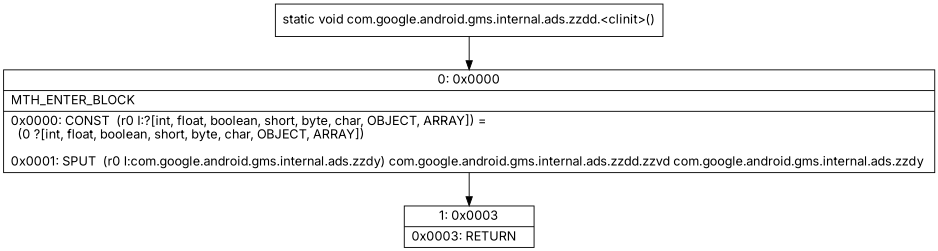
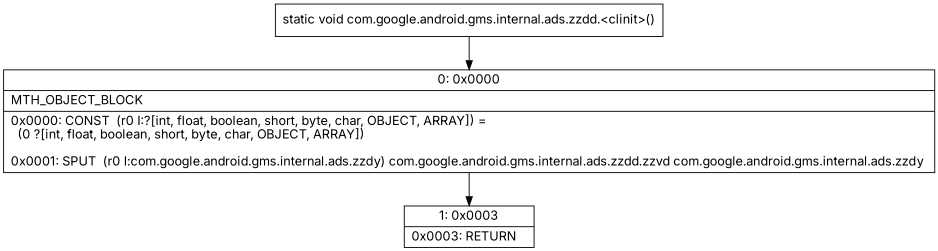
  digraph {
    fontname=Inter
    node [shape=record fontname=Inter]
    edge [fontname=Inter]
-   n1 [label="{0\:\ 0x0000|MTH_ENTER_BLOCK\l|0x0000: CONST  (r0 I:?[int, float, boolean, short, byte, char, OBJECT, ARRAY]) = \l  (0 ?[int, float, boolean, short, byte, char, OBJECT, ARRAY])\l \l0x0001: SPUT  (r0 I:com.google.android.gms.internal.ads.zzdy) com.google.android.gms.internal.ads.zzdd.zzvd com.google.android.gms.internal.ads.zzdy \l}"]
+   n1 [label="{0\:\ 0x0000|MTH_OBJECT_BLOCK\l|0x0000: CONST  (r0 I:?[int, float, boolean, short, byte, char, OBJECT, ARRAY]) = \l  (0 ?[int, float, boolean, short, byte, char, OBJECT, ARRAY])\l \l0x0001: SPUT  (r0 I:com.google.android.gms.internal.ads.zzdy) com.google.android.gms.internal.ads.zzdd.zzvd com.google.android.gms.internal.ads.zzdy \l}"]
    n2 [label="{1\:\ 0x0003|0x0003: RETURN   \l}"]
    n3 [label="{static void com.google.android.gms.internal.ads.zzdd.\<clinit\>() }"]
    n1 -> n2
    n3 -> n1
  }
